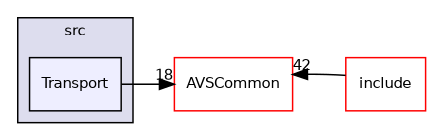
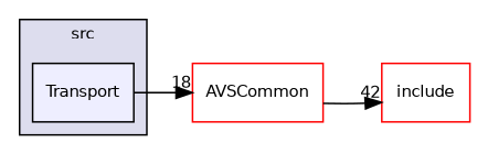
  digraph {
    compound=true
    rankdir=LR
    node [fillcolor=white fontname=Helvetica fontsize=10 shape=box style=filled color=red]
    edge [labeldistance=1.5 labelfontname=Helvetica labelfontsize=10]
    n1 [fillcolor="#eeeeff" label=Transport pencolor=black color=""]
    n2 [label=AVSCommon]
    n3 [label=include]
    subgraph cluster_1 {
      bgcolor="#ddddee"
      fontname=Helvetica
      fontsize=10
      label=src
      pencolor=black
      n1
    }
    n1 -> n2 [headlabel=18]
-   n3 -> n2 [headlabel=42]
+   n2 -> n3 [headlabel=42]
  }
